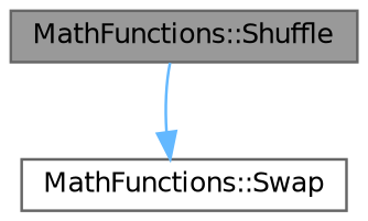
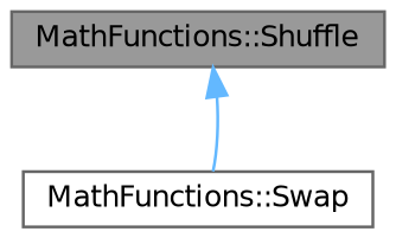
  digraph {
    rankdir=TB
    node [fontname=Helvetica fontsize=10 shape=box style=filled]
    n1 [color=gray40 fillcolor=grey60 fontcolor=black height=0.2 label="MathFunctions::Shuffle" width=0.4]
    n2 [color=grey40 fillcolor=white height=0.2 label="MathFunctions::Swap" width=0.4]
-   n1 -> n2 [color=steelblue1 fontname=Helvetica fontsize=10 labelfontname=Helvetica labelfontsize=10 style=solid]
+   n2 -> n1 [color=steelblue1 fontname=Helvetica fontsize=10 labelfontname=Helvetica labelfontsize=10 style=solid]
  }
